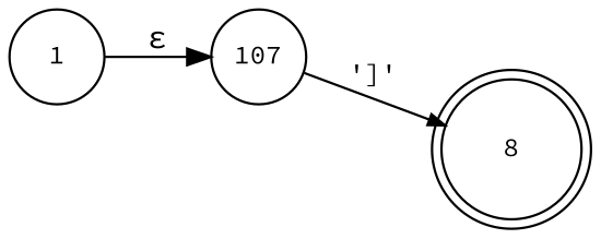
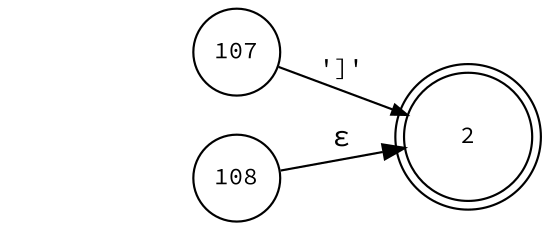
  digraph {
    fontname="Source Code Pro"
    rankdir=LR
    node [fixedsize=true fontname="Source Code Pro" fontsize=11 shape=circle peripheries=1]
    edge [fontname="Source Code Pro"]
-   n1 [label=8 shape=doublecircle width=.6 peripheries=""]
-   n2 [label=1 width=.55]
+   n1 [label=2 shape=doublecircle width=.6 peripheries=""]
    n3 [label=107 width=.55]
-   n2 -> n3 [label="&epsilon;"]
+   n4 [label=108 width=.55]
    n3 -> n1 [arrowhead=normal arrowsize=.7 fontsize=11 label="']'"]
+   n4 -> n1 [label="&epsilon;"]
  }
